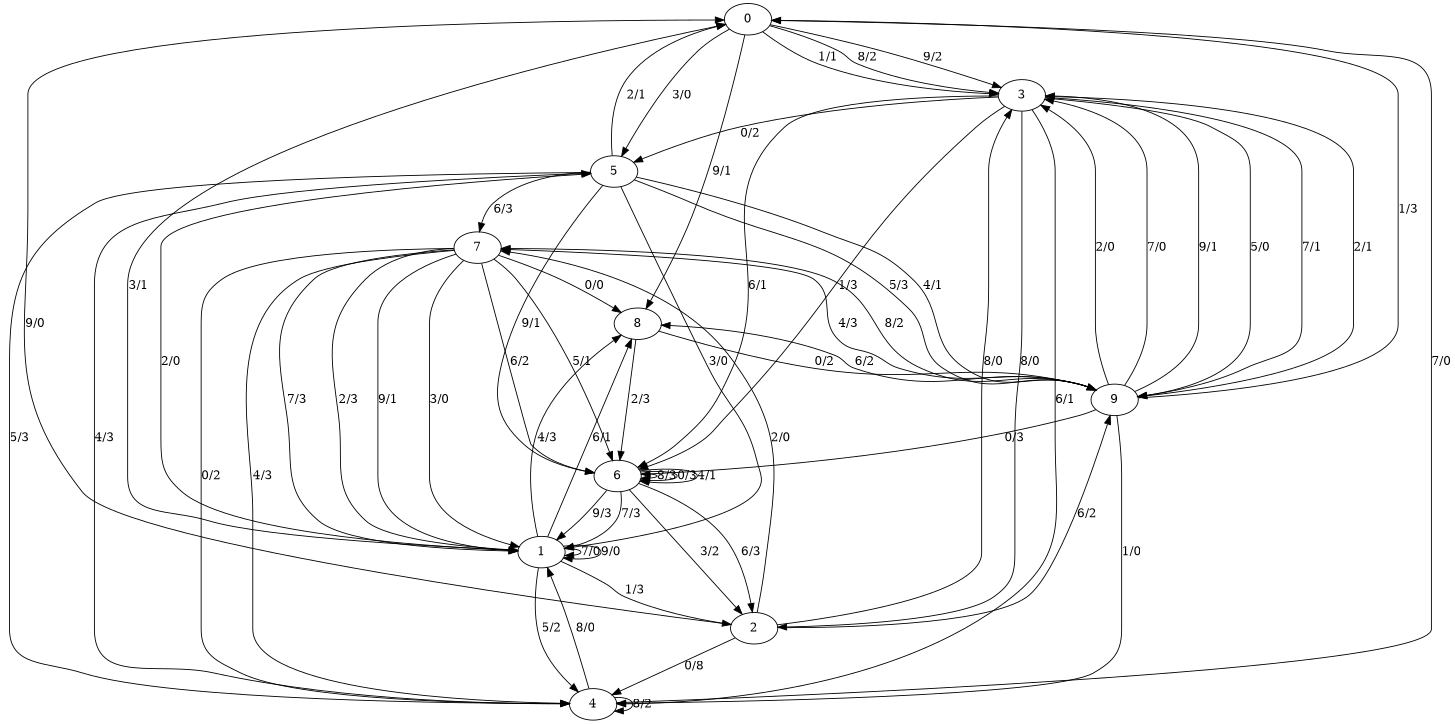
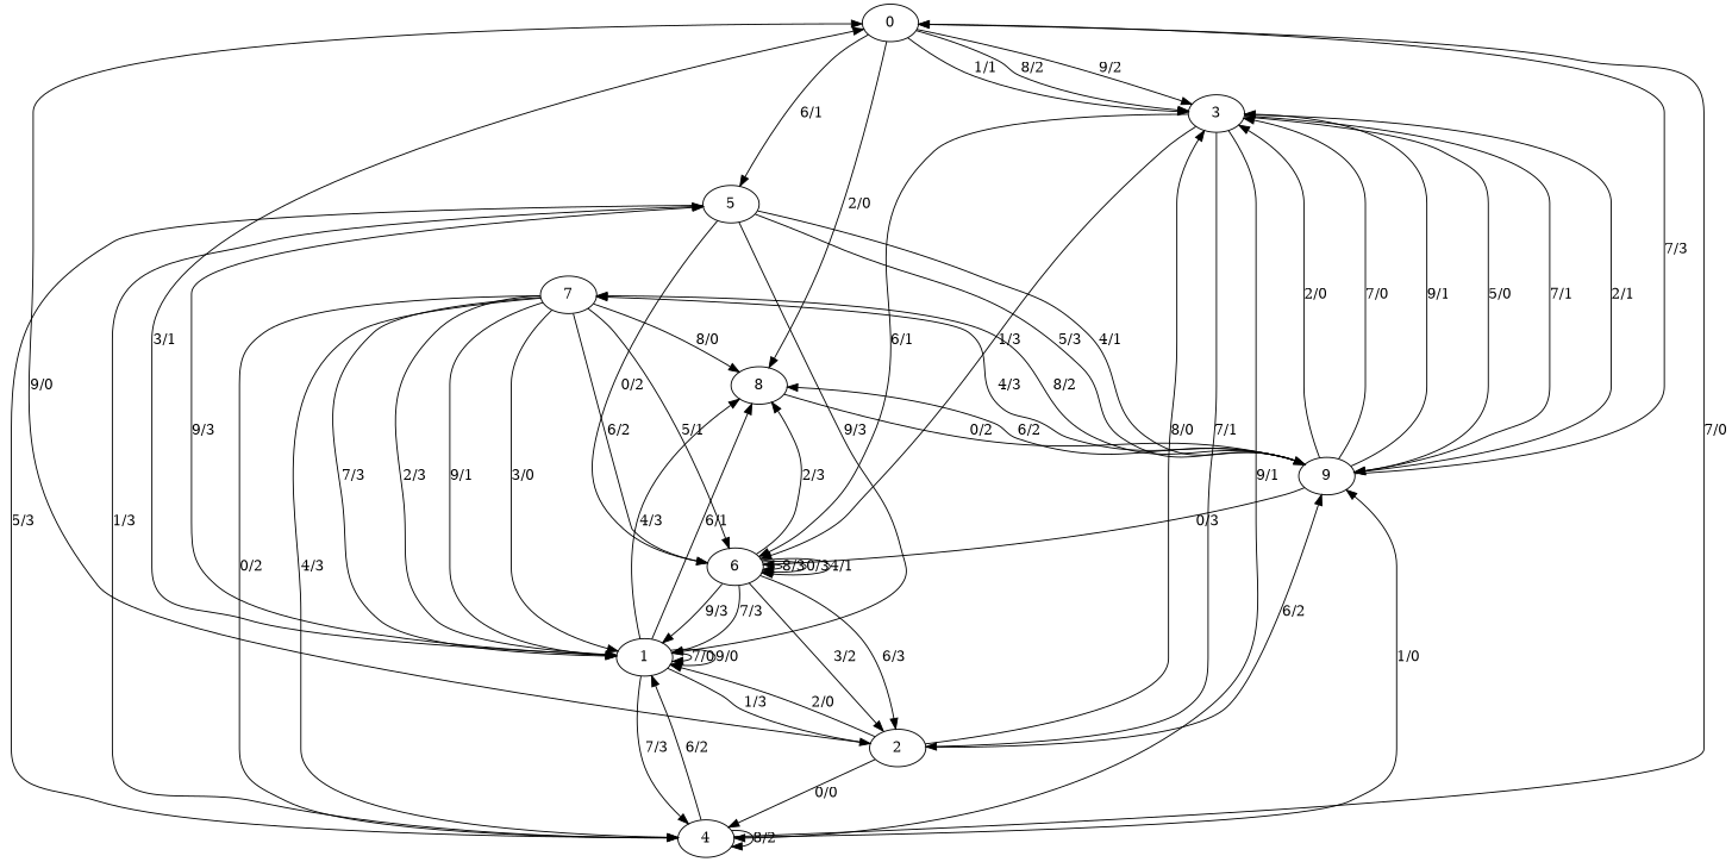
  digraph {
    0
    3
    8
    5
    2
    4
    9
    6
    1
    7
    0 -> 3 [label="9/2"]
    0 -> 3 [label="1/1"]
    0 -> 3 [label="8/2"]
-   0 -> 8 [label="9/1"]
-   0 -> 5 [label="3/0"]
-   3 -> 5 [label="0/2"]
-   3 -> 2 [label="8/0"]
-   3 -> 4 [label="6/1"]
+   0 -> 8 [label="2/0"]
+   0 -> 5 [label="6/1"]
+   3 -> 2 [label="7/1"]
+   3 -> 4 [label="9/1"]
    3 -> 9 [label="5/0"]
    3 -> 9 [label="7/1"]
    3 -> 9 [label="2/1"]
    3 -> 6 [label="6/1"]
    3 -> 6 [label="1/3"]
    8 -> 9 [label="0/2"]
-   5 -> 0 [label="2/1"]
    5 -> 4 [label="5/3"]
    5 -> 9 [label="5/3"]
    5 -> 9 [label="4/1"]
-   5 -> 6 [label="9/1"]
-   5 -> 1 [label="3/0"]
-   5 -> 7 [label="6/3"]
+   5 -> 6 [label="0/2"]
+   5 -> 1 [label="9/3"]
    2 -> 0 [label="9/0"]
    2 -> 3 [label="8/0"]
-   2 -> 4 [label="0/8"]
+   2 -> 4 [label="0/0"]
    2 -> 9 [label="6/2"]
-   2 -> 7 [label="2/0"]
+   2 -> 1 [label="2/0"]
    4 -> 0 [label="7/0"]
-   4 -> 5 [label="4/3"]
+   4 -> 5 [label="1/3"]
    4 -> 4 [label="8/2"]
-   9 -> 4 [label="1/0"]
-   4 -> 1 [label="8/0"]
-   9 -> 0 [label="1/3"]
+   4 -> 9 [label="1/0"]
+   4 -> 1 [label="6/2"]
+   9 -> 0 [label="7/3"]
    9 -> 3 [label="2/0"]
    9 -> 3 [label="7/0"]
    9 -> 3 [label="9/1"]
    9 -> 8 [label="6/2"]
    9 -> 6 [label="0/3"]
    9 -> 7 [label="4/3"]
    9 -> 7 [label="8/2"]
-   8 -> 6 [label="2/3"]
+   6 -> 8 [label="2/3"]
    6 -> 2 [label="3/2"]
    6 -> 2 [label="6/3"]
    6 -> 6 [label="8/3"]
    6 -> 6 [label="0/3"]
    6 -> 6 [label="4/1"]
    6 -> 1 [label="9/3"]
    6 -> 1 [label="7/3"]
    1 -> 0 [label="3/1"]
    1 -> 8 [label="4/3"]
    1 -> 8 [label="6/1"]
-   1 -> 5 [label="2/0"]
+   1 -> 5 [label="9/3"]
    1 -> 2 [label="1/3"]
-   1 -> 4 [label="5/2"]
+   1 -> 4 [label="7/3"]
    1 -> 1 [label="7/0"]
    1 -> 1 [label="9/0"]
-   7 -> 8 [label="0/0"]
+   7 -> 8 [label="8/0"]
    7 -> 4 [label="0/2"]
    7 -> 4 [label="4/3"]
    7 -> 6 [label="5/1"]
    7 -> 6 [label="6/2"]
    7 -> 1 [label="3/0"]
    7 -> 1 [label="7/3"]
    7 -> 1 [label="2/3"]
    7 -> 1 [label="9/1"]
  }
